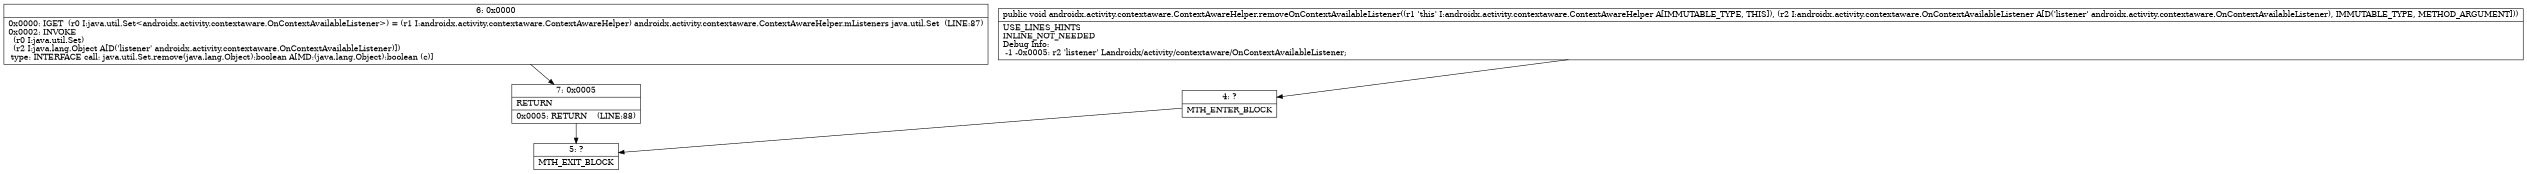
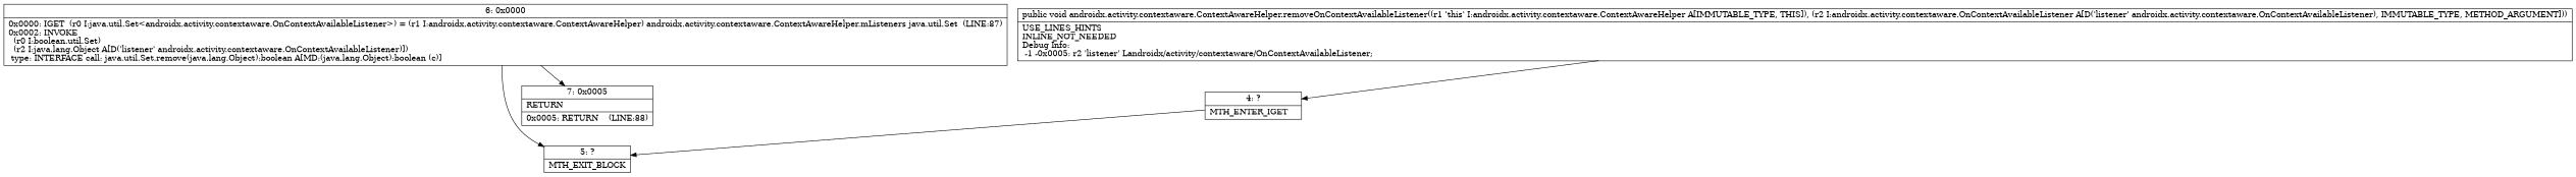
  digraph {
    node [shape=record]
-   n1 [label="{4\:\ ?|MTH_ENTER_BLOCK\l}"]
+   n1 [label="{4\:\ ?|MTH_ENTER_IGET\l}"]
    n2 [label="{5\:\ ?|MTH_EXIT_BLOCK\l}"]
-   n3 [label="{6\:\ 0x0000|0x0000: IGET  (r0 I:java.util.Set\<androidx.activity.contextaware.OnContextAvailableListener\>) = (r1 I:androidx.activity.contextaware.ContextAwareHelper) androidx.activity.contextaware.ContextAwareHelper.mListeners java.util.Set  (LINE:87)\l0x0002: INVOKE  \l  (r0 I:java.util.Set)\l  (r2 I:java.lang.Object A[D('listener' androidx.activity.contextaware.OnContextAvailableListener)])\l type: INTERFACE call: java.util.Set.remove(java.lang.Object):boolean A[MD:(java.lang.Object):boolean (c)]\l}"]
+   n3 [label="{6\:\ 0x0000|0x0000: IGET  (r0 I:java.util.Set\<androidx.activity.contextaware.OnContextAvailableListener\>) = (r1 I:androidx.activity.contextaware.ContextAwareHelper) androidx.activity.contextaware.ContextAwareHelper.mListeners java.util.Set  (LINE:87)\l0x0002: INVOKE  \l  (r0 I:boolean.util.Set)\l  (r2 I:java.lang.Object A[D('listener' androidx.activity.contextaware.OnContextAvailableListener)])\l type: INTERFACE call: java.util.Set.remove(java.lang.Object):boolean A[MD:(java.lang.Object):boolean (c)]\l}"]
    n4 [label="{7\:\ 0x0005|RETURN\l|0x0005: RETURN    (LINE:88)\l}"]
    n5 [label="{public void androidx.activity.contextaware.ContextAwareHelper.removeOnContextAvailableListener((r1 'this' I:androidx.activity.contextaware.ContextAwareHelper A[IMMUTABLE_TYPE, THIS]), (r2 I:androidx.activity.contextaware.OnContextAvailableListener A[D('listener' androidx.activity.contextaware.OnContextAvailableListener), IMMUTABLE_TYPE, METHOD_ARGUMENT]))  | USE_LINES_HINTS\lINLINE_NOT_NEEDED\lDebug Info:\l  \-1 \-0x0005: r2 'listener' Landroidx\/activity\/contextaware\/OnContextAvailableListener;\l}"]
    n1 -> n2
    n3 -> n4
-   n4 -> n2
+   n3 -> n2
    n5 -> n1
  }
